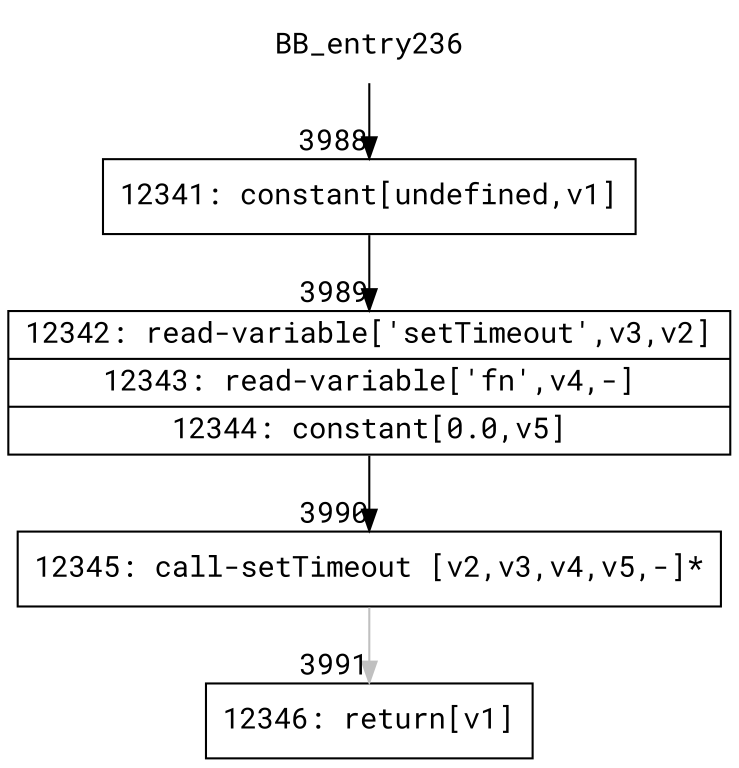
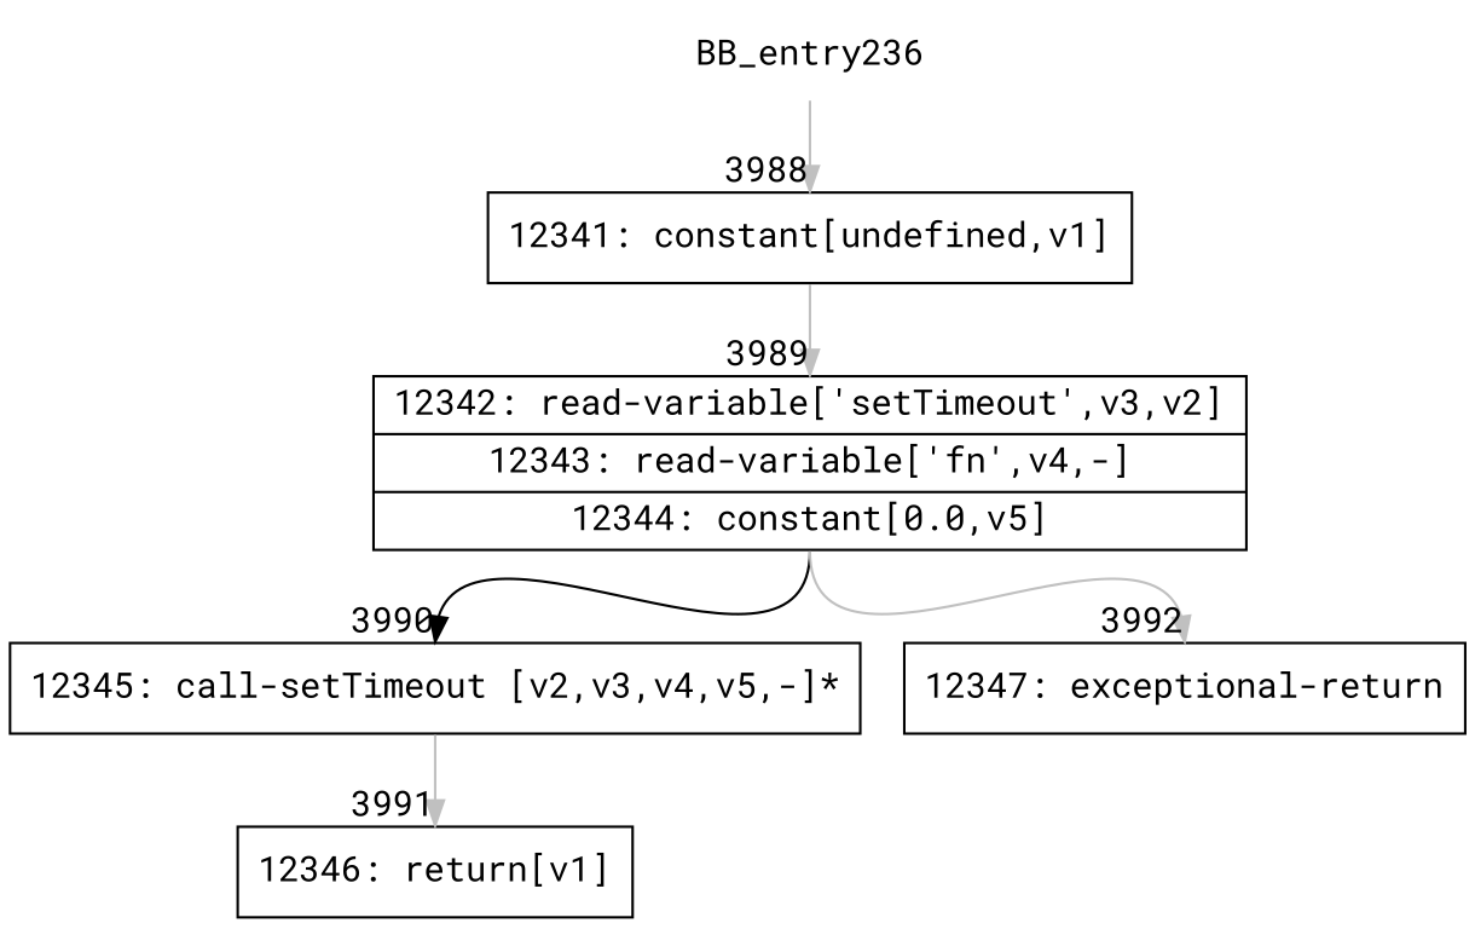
  digraph {
    fontname="Roboto Mono"
    rankdir=TD
    node [fontname="Roboto Mono" shape=record]
    edge [fontname="Roboto Mono" headport=n tailport=s]
    n1 [label=BB_entry236 shape=none]
    n2 [label="{12341: constant[undefined,v1]}"]
    n3 [label="{12342: read-variable['setTimeout',v3,v2]|12343: read-variable['fn',v4,-]|12344: constant[0.0,v5]}"]
    n4 [label="{12345: call-setTimeout [v2,v3,v4,v5,-]*}"]
+   n5 [label="{12347: exceptional-return}"]
    n6 [label="{12346: return[v1]}"]
-   n1 -> n2 [headlabel="    3988"]
-   n2 -> n3 [headlabel="      3989"]
+   n1 -> n2 [headlabel="    3988" color=gray]
+   n2 -> n3 [headlabel="      3989" color=gray]
    n3 -> n4 [headlabel="      3990"]
+   n3 -> n5 [color=gray headlabel="      3992"]
    n4 -> n6 [color=gray headlabel="      3991"]
  }
